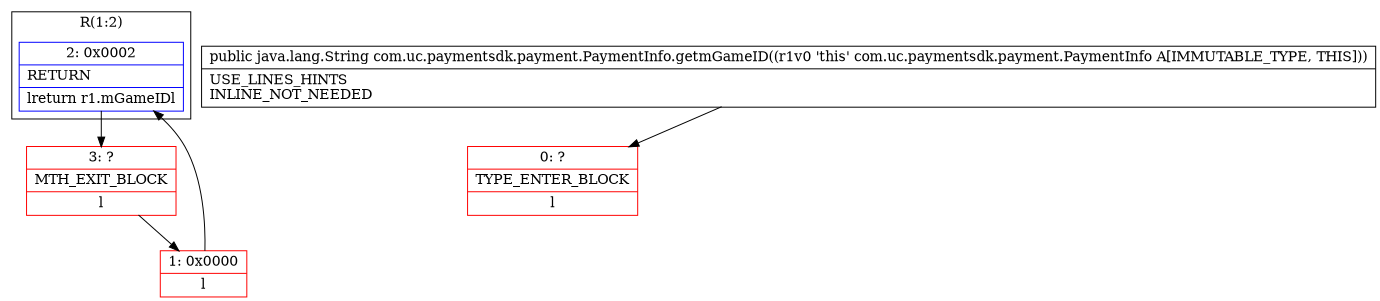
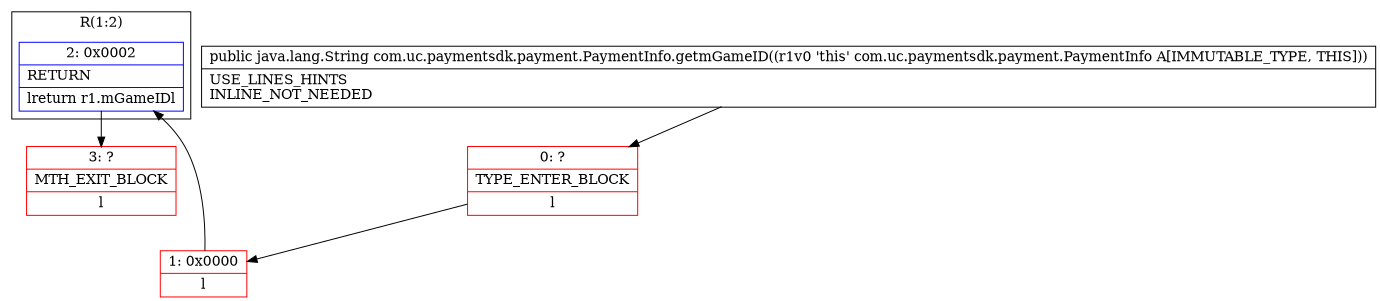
  digraph {
    node [color=red shape=record]
    n1 [color=blue label="{2\:\ 0x0002|RETURN\l|lreturn r1.mGameIDl}"]
    n2 [label="{3\:\ ?|MTH_EXIT_BLOCK\l|l}"]
    n3 [label="{0\:\ ?|TYPE_ENTER_BLOCK\l|l}"]
    n4 [label="{1\:\ 0x0000|l}"]
    n5 [label="{public java.lang.String com.uc.paymentsdk.payment.PaymentInfo.getmGameID((r1v0 'this' com.uc.paymentsdk.payment.PaymentInfo A[IMMUTABLE_TYPE, THIS]))  | USE_LINES_HINTS\lINLINE_NOT_NEEDED\l}" color=""]
    subgraph cluster_1 {
      label="R(1:2)"
      n1
    }
    n1 -> n2
-   n2 -> n4
+   n3 -> n4
    n4 -> n1
    n5 -> n3
  }
